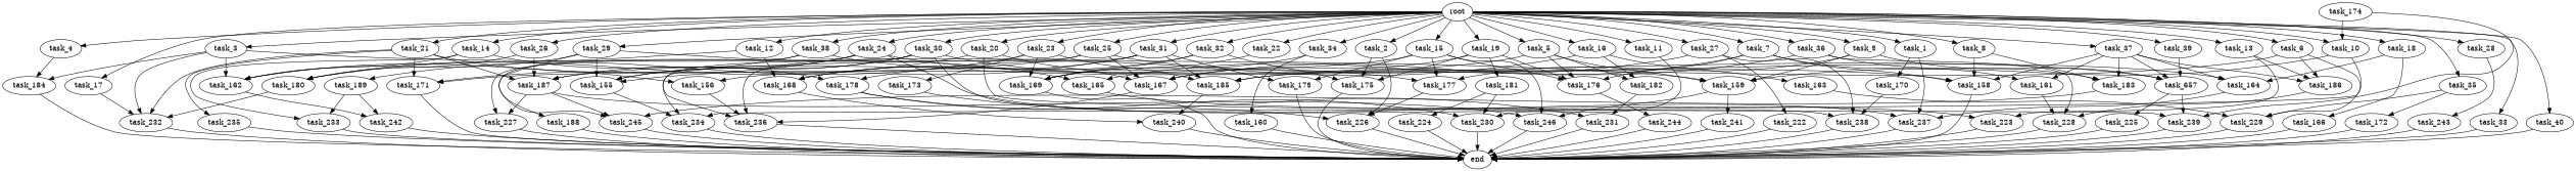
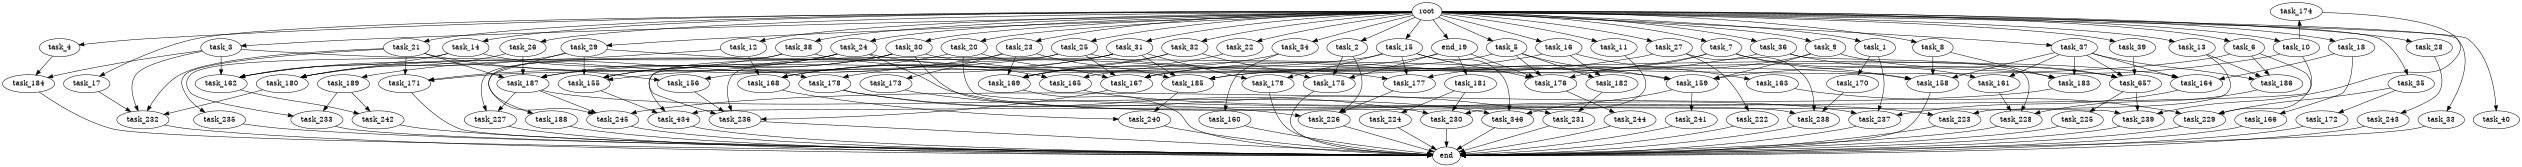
  digraph {
    task_189
    task_242
    task_233
    end
    task_171
    task_32
    task_175
    task_169
    task_168
    task_240
    task_156
    task_236
    task_27
    task_222
    task_165
    task_238
    task_223
    task_4
    task_184
    task_2
    task_226
    task_13
    task_186
    task_228
    task_224
    task_177
    task_235
    task_245
    task_6
    task_185
    task_229
    task_9
    task_159
    n34 [label=task_657]
    task_241
-   task_246
+   task_246 [label=task_346]
    task_239
    task_225
    task_188
    task_164
    task_237
    task_231
    task_158
    task_183
    task_31
    task_155
    task_179
-   task_234
+   task_234 [label=task_434]
    task_36
    task_16
    task_182
    task_178
    task_163
    task_230
    task_243
    task_161
    task_170
    task_15
    task_187
    task_176
    task_227
    task_244
    task_10
    task_174
    task_173
    task_29
    task_162
    task_167
    task_26
    task_180
    task_25
    task_7
    task_232
    task_18
    task_166
    task_12
    task_33
    task_14
    task_24
    task_21
    task_37
    task_23
    root
    task_5
    task_11
    task_40
    task_3
-   task_19
+   task_19 [label=end_19]
    task_39
    task_22
    task_28
    task_34
    task_17
    task_20
    task_1
    task_35
    task_30
    task_38
    task_8
    task_181
    task_160
    task_172
    task_189 -> task_242
    task_189 -> task_233
    task_242 -> end
    task_233 -> end
    task_171 -> end
    task_32 -> task_175
    task_32 -> task_169
    task_32 -> task_168
    task_175 -> end
    task_169 -> end
    task_168 -> task_240
    task_240 -> end
    task_156 -> task_236
    task_236 -> end
    task_27 -> task_222
    task_27 -> task_165
    task_27 -> task_238
    task_222 -> end
    task_165 -> task_223
    task_238 -> end
    task_223 -> end
    task_4 -> task_184
    task_184 -> end
    task_2 -> task_175
    task_2 -> task_226
    task_226 -> end
    task_13 -> task_223
    task_13 -> task_186
    task_186 -> task_228
    task_228 -> end
    task_224 -> end
    task_177 -> task_226
    task_235 -> end
    task_245 -> end
    task_6 -> task_186
    task_6 -> task_185
    task_6 -> task_229
    task_185 -> task_240
    task_229 -> end
    task_9 -> task_177
    task_9 -> task_159
    task_9 -> n34
    task_159 -> task_241
    task_159 -> task_246
    n34 -> task_239
    n34 -> task_225
    task_241 -> end
    task_246 -> end
    task_239 -> end
    task_225 -> end
    task_188 -> end
    task_164 -> task_237
    task_237 -> end
    task_231 -> end
    task_158 -> end
    task_183 -> task_245
    task_31 -> task_168
    task_31 -> task_236
    task_31 -> task_185
    task_31 -> task_155
    task_31 -> task_179
    task_155 -> task_234
    task_179 -> end
    task_234 -> end
    task_36 -> task_228
    task_36 -> task_185
    task_36 -> task_183
    task_16 -> task_182
    task_16 -> task_178
    task_16 -> task_163
    task_182 -> task_231
    task_178 -> task_226
    task_178 -> task_230
    task_163 -> task_229
    task_230 -> end
    task_243 -> end
    task_161 -> task_228
    task_170 -> task_238
    task_15 -> task_177
    task_15 -> task_246
    task_15 -> task_179
    task_15 -> task_187
    task_15 -> task_176
    task_187 -> task_245
    task_187 -> task_246
    task_187 -> task_227
    task_176 -> task_244
    task_227 -> end
    task_244 -> end
    task_10 -> task_159
    task_10 -> task_234
-   task_174 -> task_10
+   task_10 -> task_174
    task_174 -> task_239
    task_173 -> task_231
    task_29 -> task_165
    task_29 -> task_245
    task_29 -> task_155
    task_29 -> task_162
    task_162 -> task_242
    task_167 -> task_236
    task_26 -> task_187
    task_26 -> task_180
    task_180 -> task_232
    task_25 -> task_171
    task_25 -> task_164
    task_25 -> task_234
    task_25 -> task_167
    task_7 -> task_158
    task_7 -> task_161
    task_7 -> task_176
    task_7 -> task_167
    task_232 -> end
    task_18 -> task_164
    task_18 -> task_166
    task_166 -> end
    task_12 -> task_168
    task_12 -> task_180
    task_33 -> end
    task_14 -> task_233
    task_14 -> task_178
    task_14 -> task_162
    task_24 -> task_171
    task_24 -> n34
    task_24 -> task_188
    task_24 -> task_237
    task_24 -> task_155
    task_21 -> task_171
    task_21 -> task_156
    task_21 -> task_235
    task_21 -> task_187
    task_21 -> task_232
    task_37 -> task_186
    task_37 -> n34
    task_37 -> task_164
    task_37 -> task_158
    task_37 -> task_183
    task_37 -> task_161
    task_23 -> task_189
    task_23 -> task_169
    task_23 -> task_185
    task_23 -> task_173
    root -> task_32
    root -> task_27
    root -> task_4
    root -> task_2
    root -> task_13
    root -> task_6
    root -> task_9
    root -> task_31
    root -> task_36
    root -> task_16
    root -> task_15
    root -> task_10
    root -> task_29
    root -> task_26
    root -> task_25
    root -> task_7
    root -> task_18
    root -> task_12
    root -> task_33
    root -> task_14
    root -> task_24
    root -> task_21
    root -> task_37
    root -> task_23
    root -> task_5
    root -> task_11
    root -> task_40
    root -> task_3
    root -> task_19
    root -> task_39
    root -> task_22
    root -> task_28
    root -> task_34
    root -> task_17
    root -> task_20
    root -> task_1
    root -> task_35
    root -> task_30
    root -> task_38
    root -> task_8
    task_5 -> task_156
    task_5 -> task_159
    task_5 -> task_182
    task_5 -> task_176
    task_11 -> task_230
-   task_40 -> end
    task_3 -> task_184
    task_3 -> task_159
    task_3 -> task_162
    task_3 -> task_232
    task_19 -> task_175
    task_19 -> task_176
    task_19 -> task_167
    task_19 -> task_181
    task_39 -> n34
    task_22 -> task_169
    task_28 -> task_243
    task_34 -> task_169
    task_34 -> task_160
    task_17 -> task_232
    task_20 -> task_239
    task_20 -> task_167
    task_20 -> task_180
    task_1 -> task_237
    task_1 -> task_170
    task_35 -> task_229
    task_35 -> task_172
    task_30 -> task_236
    task_30 -> task_238
    task_30 -> task_177
    task_30 -> task_155
    task_30 -> task_187
    task_38 -> task_158
    task_38 -> task_227
    task_38 -> task_162
    task_8 -> task_158
    task_8 -> task_183
    task_181 -> task_224
    task_181 -> task_230
    task_160 -> end
    task_172 -> end
  }
